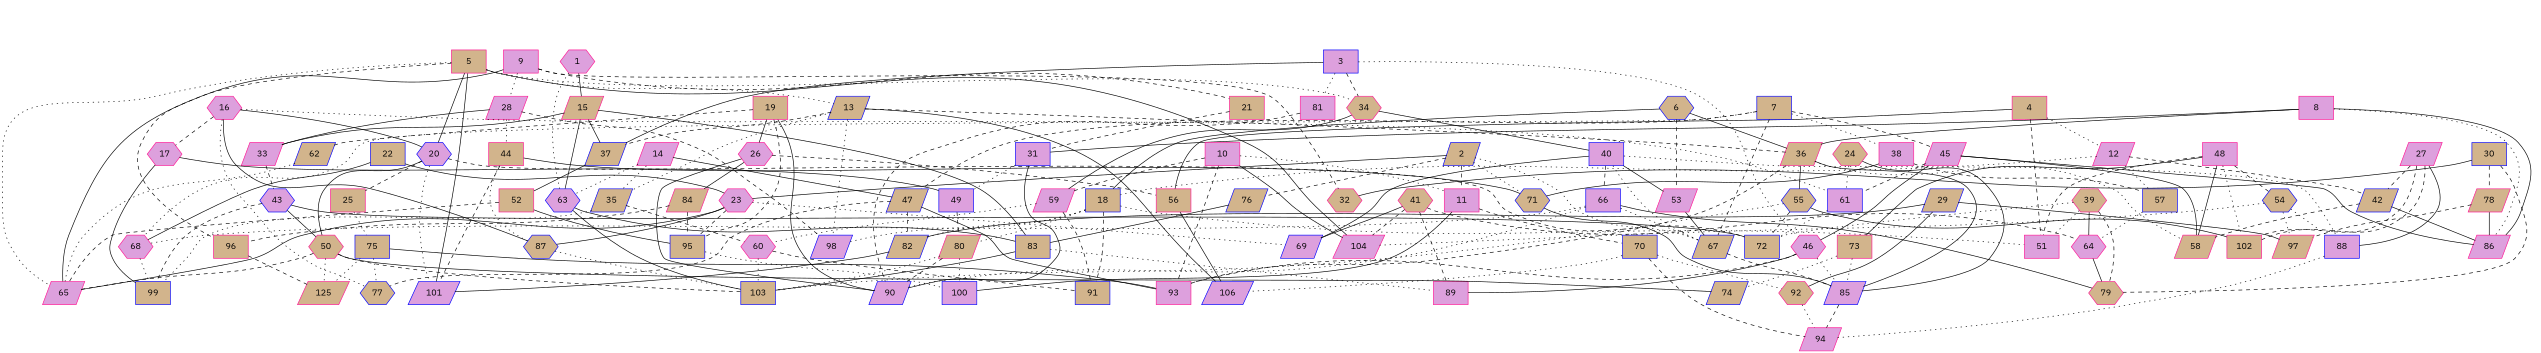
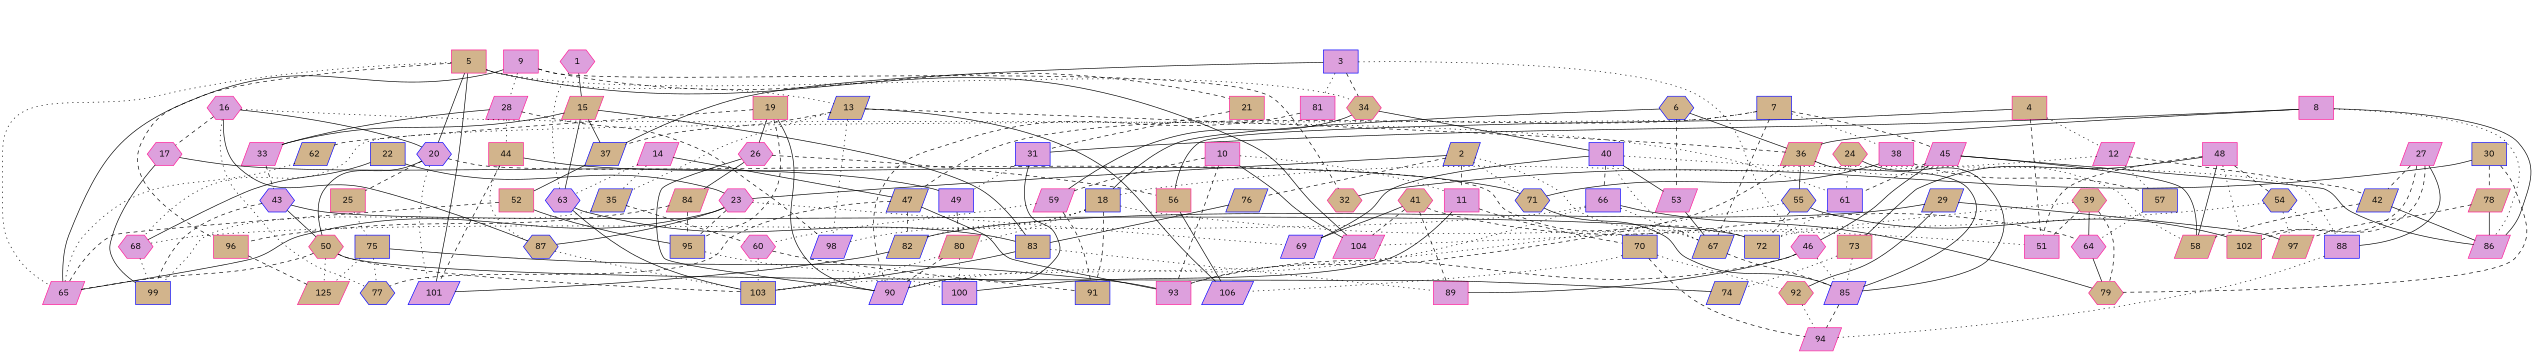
  graph {
    fontname="IBM Plex Sans"
    node [color=deeppink fillcolor=tan fontname="IBM Plex Sans" shape=box style=filled]
    edge [fontname="IBM Plex Sans" style=solid]
    1 [fillcolor=plum shape=hexagon]
    15 [shape=parallelogram]
    63 [color=blue fillcolor=plum shape=hexagon]
    37 [color=blue shape=parallelogram]
    33 [fillcolor=plum shape=parallelogram]
    83 [color=blue]
    103 [color=blue]
    2 [color=blue shape=parallelogram]
    11 [fillcolor=plum]
    23 [fillcolor=plum shape=hexagon]
    67 [color=blue shape=parallelogram]
    71 [color=blue shape=hexagon]
    76 [color=blue shape=parallelogram]
    70 [color=blue]
    100 [color=blue fillcolor=plum]
    65 [fillcolor=plum shape=parallelogram]
    87 [color=blue shape=hexagon]
    95 [color=blue]
    69 [color=blue fillcolor=plum shape=parallelogram]
    85 [color=blue fillcolor=plum shape=parallelogram]
    3 [color=blue fillcolor=plum]
    34 [shape=hexagon]
    46 [fillcolor=plum shape=hexagon]
    81 [fillcolor=plum]
    59 [fillcolor=plum shape=parallelogram]
    40 [color=blue fillcolor=plum]
    52
    93 [fillcolor=plum]
    89 [fillcolor=plum]
    90 [color=blue fillcolor=plum shape=parallelogram]
    12 [fillcolor=plum shape=parallelogram]
    4
    51 [fillcolor=plum]
    56
    18 [color=blue]
    42 [color=blue shape=parallelogram]
    57 [color=blue]
    106 [color=blue fillcolor=plum shape=parallelogram]
    5
    13 [color=blue shape=parallelogram]
    20 [color=blue fillcolor=plum shape=hexagon]
    96
    101 [color=blue fillcolor=plum shape=parallelogram]
    104 [fillcolor=plum shape=parallelogram]
    36 [shape=parallelogram]
    35 [color=blue shape=parallelogram]
    98 [color=blue fillcolor=plum shape=parallelogram]
    25
    50 [shape=hexagon]
    72 [color=blue]
    n51 [label=125 shape=parallelogram]
    6 [color=blue shape=hexagon]
    53 [fillcolor=plum shape=parallelogram]
    80 [shape=parallelogram]
    82 [color=blue shape=parallelogram]
    91 [color=blue]
    55 [color=blue shape=hexagon]
    58 [shape=parallelogram]
    7 [color=blue]
    38 [fillcolor=plum]
    45 [fillcolor=plum shape=parallelogram]
    47 [color=blue shape=parallelogram]
    68 [fillcolor=plum shape=hexagon]
    86 [fillcolor=plum shape=parallelogram]
    61 [color=blue fillcolor=plum]
    77 [color=blue shape=hexagon]
    99 [color=blue]
    8 [fillcolor=plum]
    31 [color=blue fillcolor=plum]
    49 [color=blue fillcolor=plum]
    9 [fillcolor=plum]
    21
    28 [fillcolor=plum shape=parallelogram]
    32 [shape=hexagon]
    44
    10 [fillcolor=plum]
    60 [fillcolor=plum shape=hexagon]
    92 [shape=hexagon]
    94 [fillcolor=plum shape=parallelogram]
    64 [fillcolor=plum shape=hexagon]
    14 [fillcolor=plum shape=parallelogram]
    43 [color=blue fillcolor=plum shape=hexagon]
    16 [fillcolor=plum shape=hexagon]
    17 [fillcolor=plum shape=hexagon]
    26 [fillcolor=plum shape=hexagon]
    19
    62 [color=blue shape=parallelogram]
    84 [shape=parallelogram]
    75 [color=blue]
    74 [color=blue shape=parallelogram]
    22 [color=blue]
    24 [shape=hexagon]
    27 [fillcolor=plum shape=parallelogram]
    88 [color=blue fillcolor=plum]
    102
    29 [color=blue shape=parallelogram]
    97 [shape=parallelogram]
    30 [color=blue]
    78 [shape=parallelogram]
    79 [shape=hexagon]
    66 [color=blue fillcolor=plum]
    39 [shape=hexagon]
    41 [shape=hexagon]
    48 [fillcolor=plum]
    54 [color=blue shape=hexagon]
    73
    1 -- 15
    1 -- 63 [style=dotted]
    15 -- 63
    15 -- 37
    15 -- 33
    15 -- 83
    63 -- 83
    63 -- 103
    37 -- 52
    33 -- 43 [style=dashed]
    83 -- 103
    83 -- 89 [style=dotted]
    2 -- 11 [style=dashed]
    2 -- 23
    2 -- 67 [style=dotted]
    2 -- 71 [style=dotted]
    2 -- 76 [style=dashed]
    11 -- 70 [style=dashed]
    11 -- 100
    23 -- 65
    23 -- 87
    23 -- 95 [style=dashed]
    23 -- 69 [style=dotted]
    67 -- 85 [style=dashed]
    71 -- 85
    76 -- 83
    70 -- 106 [style=dotted]
    70 -- 92 [style=dotted]
    70 -- 94 [style=dashed]
    87 -- 103 [style=dotted]
    95 -- 100 [style=dotted]
    85 -- 94 [style=dashed]
    3 -- 37
    3 -- 34 [style=dashed]
    3 -- 46 [style=dotted]
    3 -- 81 [style=dotted]
    34 -- 59
    34 -- 40
    46 -- 85 [style=dotted]
    46 -- 93 [style=dashed]
    46 -- 89
    81 -- 90 [style=dashed]
    59 -- 91 [style=dashed]
    59 -- 60 [style=dotted]
    40 -- 67 [style=dotted]
    40 -- 69
    40 -- 53
    40 -- 88 [style=dotted]
    40 -- 66 [style=dashed]
    52 -- 65 [style=dashed]
    52 -- 95
    12 -- 18 [style=dotted]
    12 -- 42 [style=dashed]
    12 -- 57 [style=dotted]
    4 -- 12 [style=dotted]
    4 -- 51 [style=dashed]
    4 -- 56
    56 -- 106
    18 -- 51 [style=dotted]
    18 -- 98 [style=dotted]
    18 -- 80 [style=dotted]
    18 -- 82 [style=dotted]
    18 -- 91 [style=dashed]
    42 -- 58 [style=dashed]
    42 -- 86
    57 -- 64 [style=dotted]
    5 -- 65 [style=dotted]
    5 -- 34 [style=dotted]
    5 -- 13 [style=dotted]
    5 -- 20
    5 -- 96 [style=dashed]
    5 -- 101
    5 -- 104
    13 -- 37 [style=dashed]
    13 -- 106
    13 -- 36 [style=dashed]
    13 -- 35 [style=dotted]
    13 -- 98 [style=dotted]
    20 -- 101 [style=dotted]
    20 -- 25 [style=dashed]
    20 -- 50
    20 -- 72 [style=dashed]
    96 -- n51 [style=dashed]
    36 -- 85
    36 -- 93 [style=dashed]
    36 -- 55
    36 -- 58 [style=dotted]
    35 -- 99 [style=dotted]
    35 -- 60 [style=dashed]
    25 -- 75 [style=dotted]
    50 -- 103 [style=dashed]
    50 -- 65 [style=dashed]
    50 -- n51 [style=dotted]
    50 -- 74
    6 -- 18
    6 -- 36
    6 -- 53 [style=dashed]
    53 -- 67
    80 -- 103 [style=dotted]
    80 -- 100 [style=dotted]
    80 -- 90 [style=dashed]
    82 -- 101
    55 -- 103 [style=dotted]
    55 -- 72 [style=dashed]
    55 -- 102
    7 -- 67 [style=dashed]
    7 -- 38 [style=dotted]
    7 -- 45 [style=dashed]
    7 -- 47 [style=dashed]
    7 -- 68 [style=dotted]
    38 -- 71
    38 -- 57 [style=dashed]
    45 -- 46
    45 -- 58
    45 -- 86
    45 -- 61 [style=dashed]
    47 -- 93
    47 -- 82 [style=dashed]
    47 -- 77 [style=dashed]
    68 -- 99 [style=dotted]
    61 -- 72 [style=dotted]
    8 -- 36
    8 -- 86 [style=dotted]
    8 -- 86
    8 -- 31
    31 -- 90
    31 -- 49 [style=dotted]
    49 -- 80 [style=dashed]
    9 -- 65
    9 -- 21 [style=dashed]
    9 -- 28 [style=dotted]
    9 -- 32 [style=dashed]
    21 -- 31 [style=dashed]
    28 -- 33
    28 -- 98 [style=dashed]
    28 -- 44 [style=dotted]
    44 -- 71
    44 -- 87 [style=dotted]
    44 -- 101 [style=dashed]
    10 -- 11 [style=dotted]
    10 -- 59 [style=dashed]
    10 -- 93 [style=dashed]
    10 -- 104
    60 -- 103 [style=dotted]
    60 -- 91 [style=dashed]
    92 -- 94 [style=dotted]
    64 -- 79
    14 -- 63 [style=dotted]
    14 -- 35 [style=dotted]
    14 -- 47
    43 -- 50
    43 -- 72
    43 -- 99 [style=dashed]
    16 -- 87
    16 -- 20
    16 -- 61 [style=dotted]
    16 -- 77 [style=dotted]
    16 -- 17 [style=dashed]
    17 -- 99
    17 -- 49
    26 -- 90
    26 -- 56 [style=dashed]
    26 -- 84
    19 -- 95 [style=dashed]
    19 -- 90
    19 -- 26
    19 -- 62 [style=dashed]
    62 -- 65 [style=dotted]
    84 -- 95 [style=dashed]
    84 -- 96 [style=dashed]
    75 -- 93
    75 -- n51 [style=dotted]
    75 -- 77 [style=dotted]
    22 -- 23
    22 -- 68
    24 -- 85
    24 -- 61 [style=dotted]
    27 -- 42 [style=dashed]
    27 -- 88
    27 -- 102 [style=dashed]
    27 -- 102 [style=dashed]
    88 -- 94 [style=dotted]
    29 -- 82
    29 -- 92
    29 -- 97
    30 -- 32
    30 -- 78 [style=dashed]
    30 -- 79 [style=dashed]
    78 -- 86
    78 -- 97 [style=dashed]
    66 -- 67 [style=dotted]
    66 -- 90 [style=dotted]
    66 -- 68 [style=dotted]
    66 -- 79
-   39 -- 51 [style=dotted]
+   39 -- 51 [style=dashed]
    39 -- 72 [style=dotted]
    39 -- 64
    39 -- 79 [style=dashed]
    41 -- 69
    41 -- 89 [style=dashed]
    41 -- 104 [style=dashed]
    41 -- 64 [style=dashed]
    48 -- 51 [style=dashed]
    48 -- 58
    48 -- 102 [style=dotted]
    48 -- 54 [style=dashed]
    48 -- 73
    54 -- 104 [style=dotted]
    54 -- 88 [style=dotted]
    54 -- 97 [style=dotted]
    73 -- 85 [style=dotted]
    73 -- 74 [style=dotted]
  }
